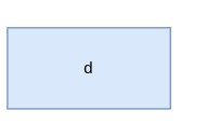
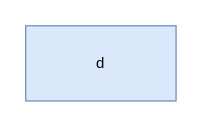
  <mxCell id="0" />
  <mxCell id="1" parent="0" />
- <mxCell id="2" value="d" style="rounded=0;whiteSpace=wrap;html=1;fillColor=#dae8fc;strokeColor=#6c8ebf;" parent="1" vertex="1"><mxGeometry x="5" y="20" width="120" height="60" as="geometry" /></mxCell>
+ <mxCell id="2" value="d" style="rounded=0;whiteSpace=wrap;html=1;fillColor=#dae8fc;strokeColor=#6c8ebf;" parent="1" vertex="1"><mxGeometry x="20" y="20" width="120" height="60" as="geometry" /></mxCell>
